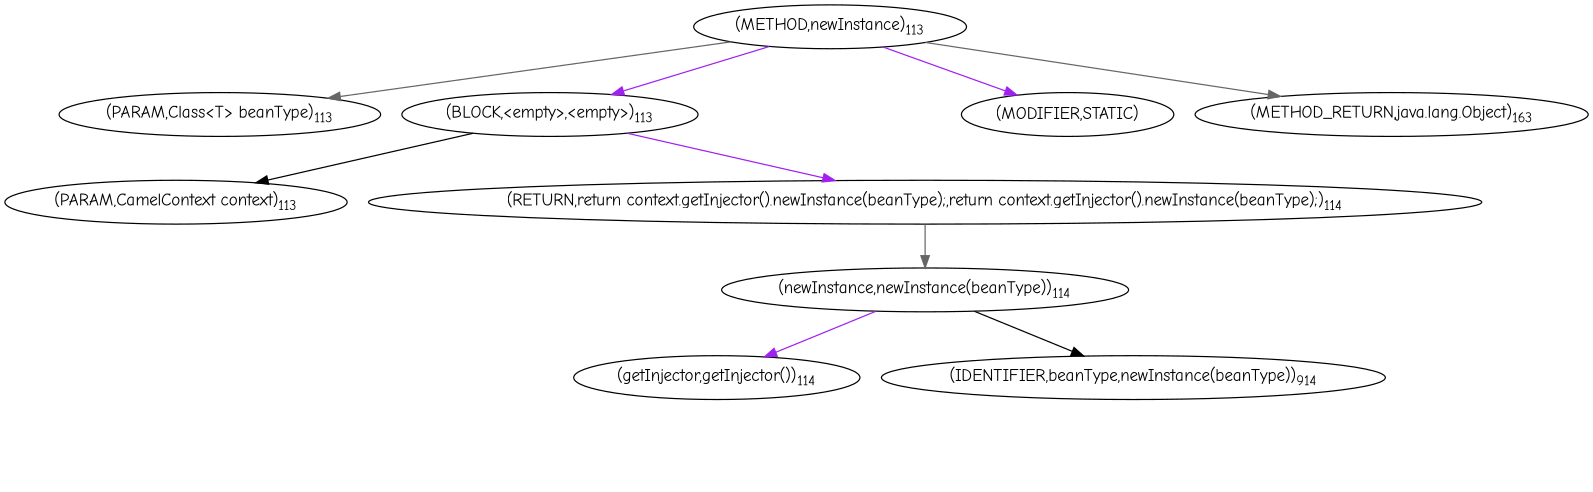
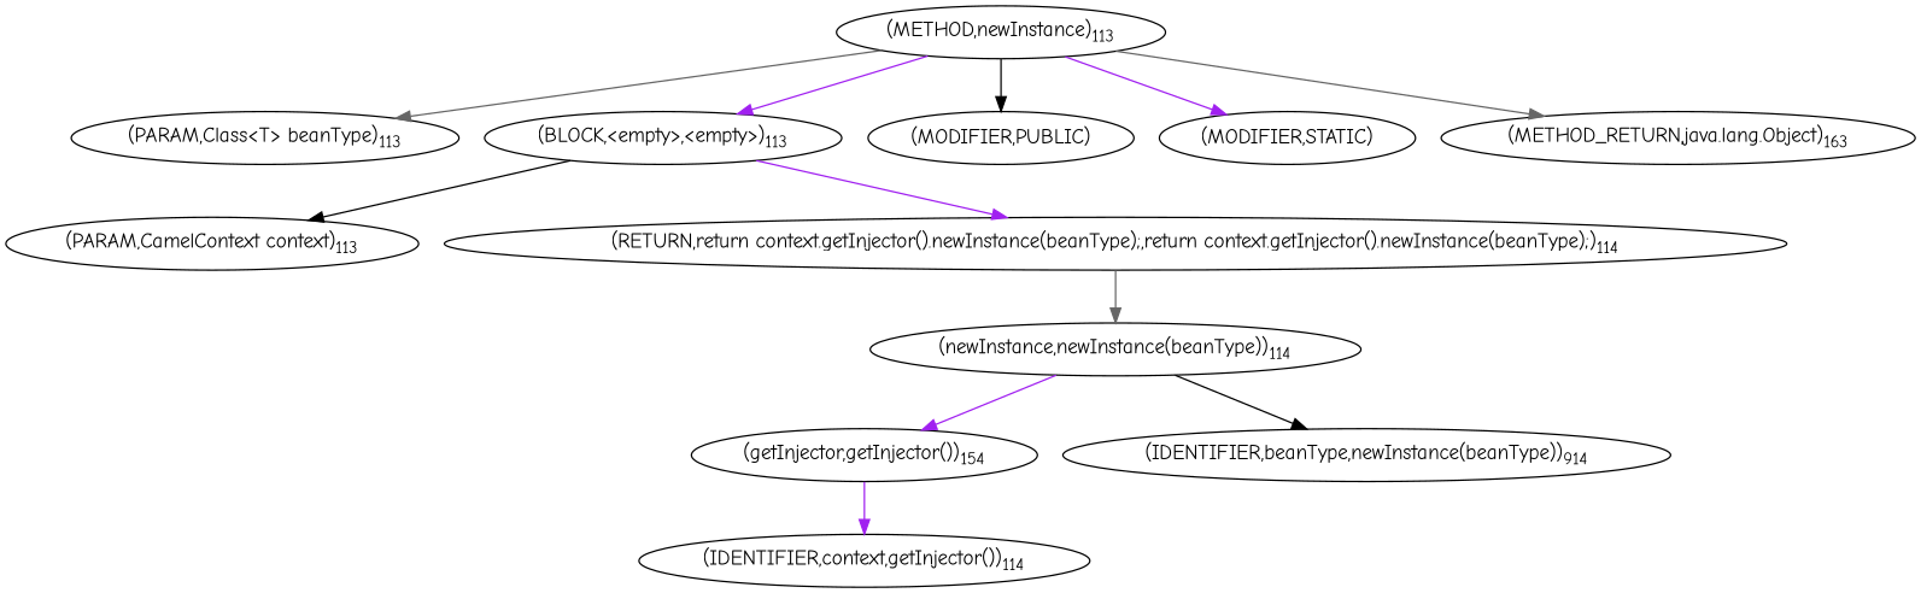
  digraph {
    fontname="Comic Neue"
    node [fontname="Comic Neue"]
    edge [color=purple fontname="Comic Neue"]
    n1 [label=<(METHOD,newInstance)<SUB>113</SUB>>]
    n2 [label=<(PARAM,Class&lt;T&gt; beanType)<SUB>113</SUB>>]
    n3 [label=<(BLOCK,&lt;empty&gt;,&lt;empty&gt;)<SUB>113</SUB>>]
+   n4 [label=<(MODIFIER,PUBLIC)>]
    n5 [label=<(MODIFIER,STATIC)>]
    n6 [label=<(METHOD_RETURN,java.lang.Object)<SUB>163</SUB>>]
    n7 [label=<(PARAM,CamelContext context)<SUB>113</SUB>>]
    n8 [label=<(RETURN,return context.getInjector().newInstance(beanType);,return context.getInjector().newInstance(beanType);)<SUB>114</SUB>>]
    n9 [label=<(newInstance,newInstance(beanType))<SUB>114</SUB>>]
-   n10 [label=<(getInjector,getInjector())<SUB>114</SUB>>]
+   n10 [label=<(getInjector,getInjector())<SUB>154</SUB>>]
    n11 [label=<(IDENTIFIER,beanType,newInstance(beanType))<SUB>914</SUB>>]
+   n12 [label=<(IDENTIFIER,context,getInjector())<SUB>114</SUB>>]
    n1 -> n2 [color=gray40]
    n1 -> n3
+   n1 -> n4 [color=black]
    n1 -> n5
    n1 -> n6 [color=gray40]
    n3 -> n7 [color=black]
    n3 -> n8
    n8 -> n9 [color=gray40]
    n9 -> n10
    n9 -> n11 [color=black]
+   n10 -> n12
  }
